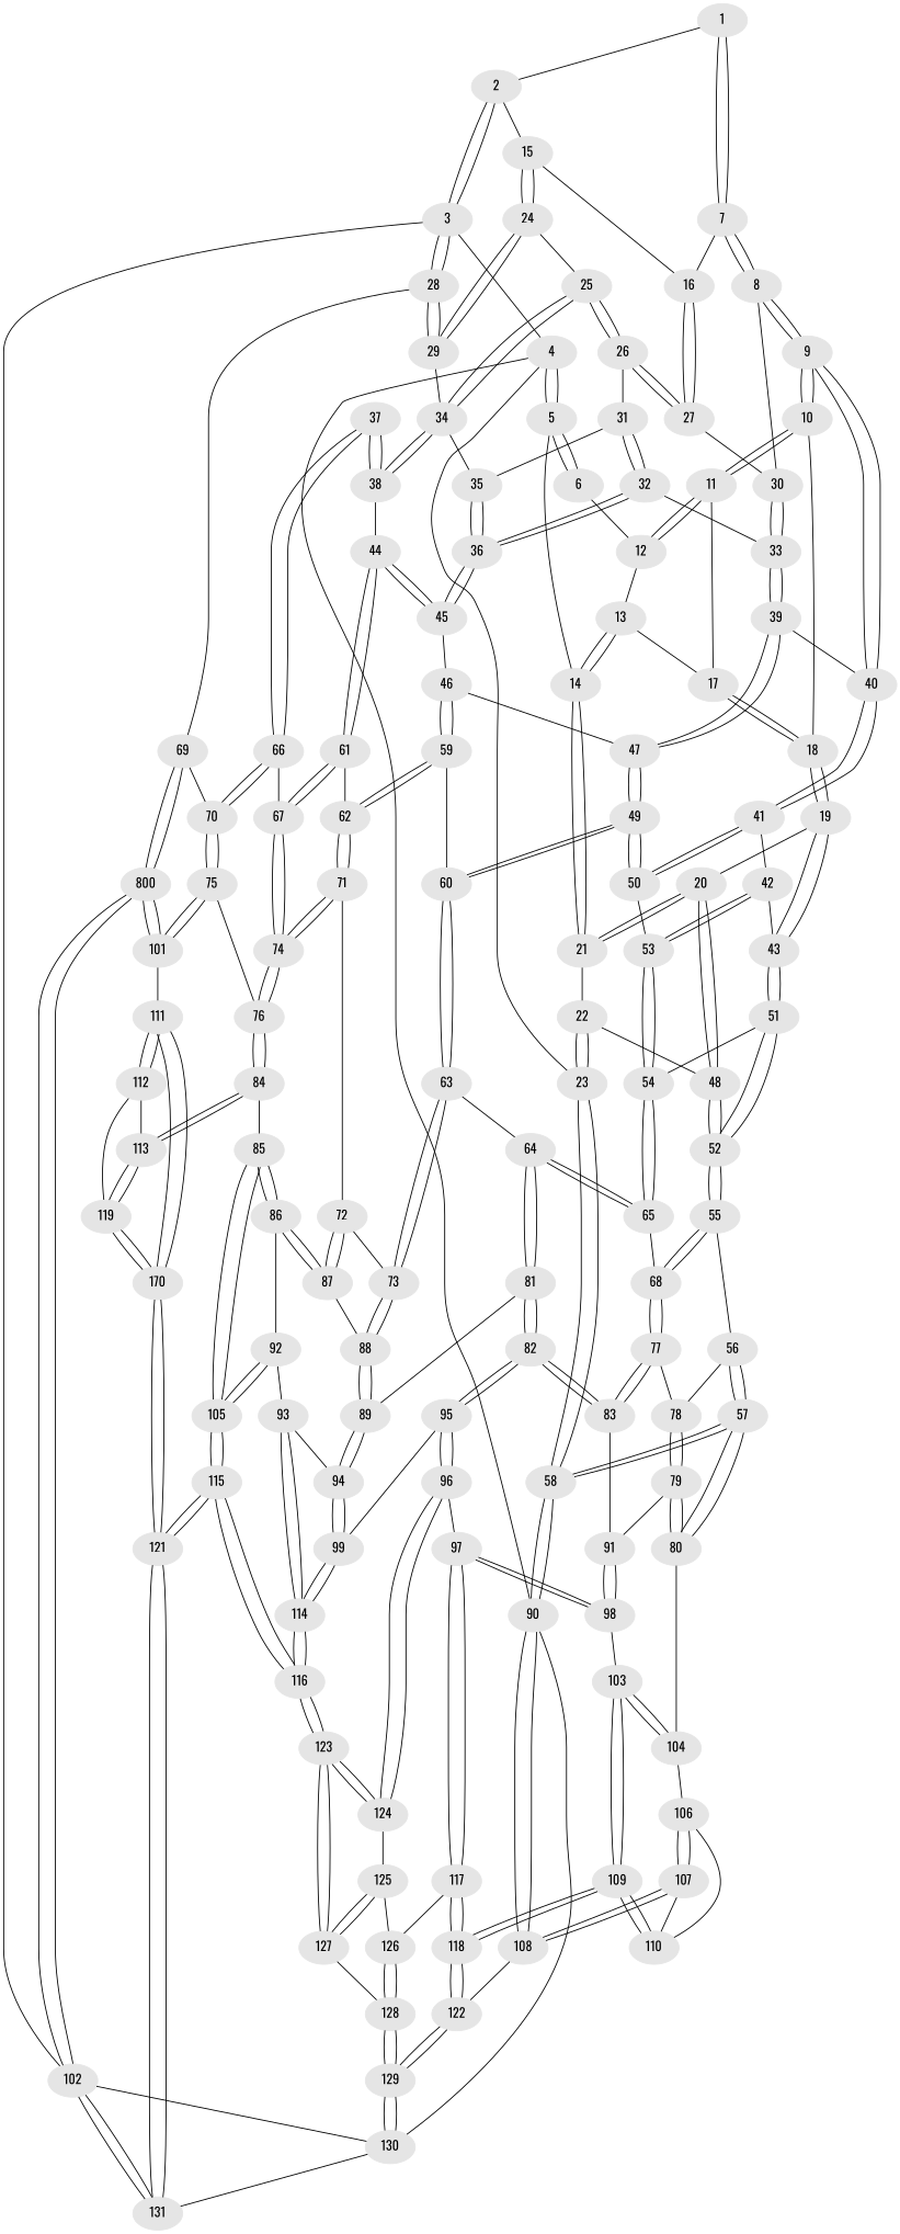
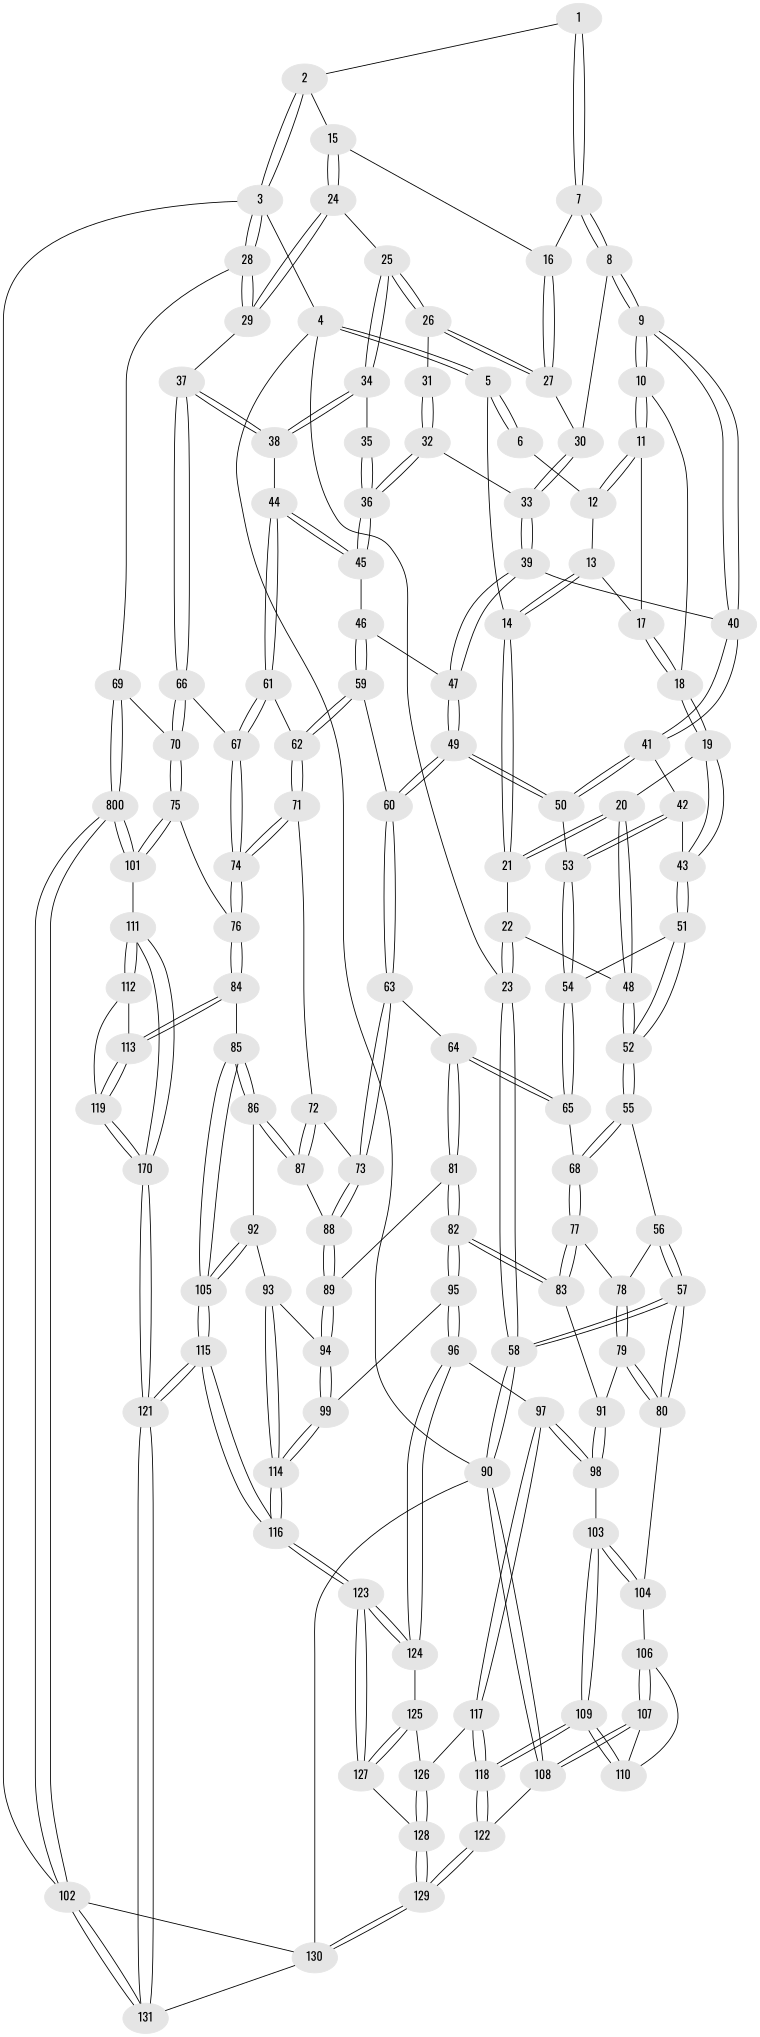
  graph {
    fontname=Oswald
    node [color=gray90 fontname=Oswald style=filled]
    edge [fontname=Oswald]
    1
    2
    7
    3
    15
    8
    16
    4
    28
    102
    24
    5
    23
    90
    29
    69
    130
    131
    6
    14
    58
    108
    12
    21
    13
    9
    30
    27
    10
    40
    33
    11
    18
    41
    17
    19
    22
    25
    20
    43
    48
    51
    52
    26
    34
    37
    31
    35
    38
    32
    70
    n52 [label=800]
    66
    39
    36
    45
    47
    44
    46
    67
    61
    49
    42
    50
    53
    54
    62
    59
    60
    55
    63
    65
    56
    68
    57
    78
    77
    80
    79
    104
    71
    64
    73
    74
    72
    81
    88
    82
    89
    75
    76
    83
    101
    87
    84
    111
    85
    113
    91
    98
    106
    95
    94
    99
    96
    86
    105
    119
    92
    115
    93
    122
    103
    114
    116
    97
    124
    117
    125
    118
    126
    109
    112
    n124 [label=170]
    110
    107
    121
    129
    123
    127
    128
    1 -- 2
    1 -- 7
    1 -- 7
    2 -- 3
    2 -- 3
    2 -- 15
    7 -- 8
    7 -- 8
    7 -- 16
    3 -- 4
    3 -- 28
    3 -- 28
    3 -- 102
    15 -- 16
    15 -- 24
    15 -- 24
    8 -- 9
    8 -- 9
    8 -- 30
    16 -- 27
    16 -- 27
    4 -- 5
    4 -- 5
    4 -- 23
    4 -- 90
    28 -- 29
    28 -- 29
    28 -- 69
    102 -- 130
    102 -- 131
    102 -- 131
    24 -- 29
    24 -- 29
    24 -- 25
    5 -- 6
    5 -- 6
    5 -- 14
    23 -- 58
    23 -- 58
    90 -- 130
    90 -- 108
    90 -- 108
-   29 -- 34
+   29 -- 37
    69 -- 70
    69 -- n52
    69 -- n52
    130 -- 131
    6 -- 12
    14 -- 21
    14 -- 21
    58 -- 90
    58 -- 90
    108 -- 122
    12 -- 13
    21 -- 22
    13 -- 14
    13 -- 14
    13 -- 17
    9 -- 10
    9 -- 10
    9 -- 40
    9 -- 40
    30 -- 33
    30 -- 33
    27 -- 30
    10 -- 11
    10 -- 11
    10 -- 18
    40 -- 41
    40 -- 41
    33 -- 39
    33 -- 39
    11 -- 12
    11 -- 12
    11 -- 17
    18 -- 19
    18 -- 19
    41 -- 42
    41 -- 50
    41 -- 50
    17 -- 18
    17 -- 18
    19 -- 20
    19 -- 43
    19 -- 43
    22 -- 23
    22 -- 23
    22 -- 48
    25 -- 26
    25 -- 26
    25 -- 34
    25 -- 34
    20 -- 21
    20 -- 21
    20 -- 48
    20 -- 48
    43 -- 51
    43 -- 51
    48 -- 52
    48 -- 52
    51 -- 52
    51 -- 52
    51 -- 54
    52 -- 55
    52 -- 55
    26 -- 27
    26 -- 27
    26 -- 31
    34 -- 35
    34 -- 38
    34 -- 38
    37 -- 38
    37 -- 38
    37 -- 66
    37 -- 66
-   31 -- 35
    31 -- 32
    31 -- 32
    35 -- 36
    35 -- 36
    38 -- 44
    32 -- 33
    32 -- 36
    32 -- 36
    70 -- 75
    70 -- 75
    n52 -- 102
    n52 -- 102
    n52 -- 101
    n52 -- 101
    66 -- 70
    66 -- 70
    66 -- 67
    39 -- 40
    39 -- 47
    39 -- 47
    36 -- 45
    36 -- 45
    45 -- 46
    47 -- 49
    47 -- 49
    44 -- 45
    44 -- 45
    44 -- 61
    44 -- 61
    46 -- 47
    46 -- 59
    46 -- 59
    67 -- 74
    67 -- 74
    61 -- 67
    61 -- 67
    61 -- 62
    49 -- 50
    49 -- 50
    49 -- 60
    49 -- 60
    42 -- 43
    42 -- 53
    42 -- 53
    50 -- 53
    53 -- 54
    53 -- 54
    54 -- 65
    54 -- 65
    62 -- 71
    62 -- 71
    59 -- 62
    59 -- 62
    59 -- 60
    60 -- 63
    60 -- 63
    55 -- 56
    55 -- 68
    55 -- 68
    63 -- 64
    63 -- 73
    63 -- 73
    65 -- 68
    56 -- 57
    56 -- 57
    56 -- 78
    68 -- 77
    68 -- 77
    57 -- 58
    57 -- 58
    57 -- 80
    57 -- 80
    78 -- 79
    78 -- 79
    77 -- 78
    77 -- 83
    77 -- 83
    80 -- 104
    79 -- 80
    79 -- 80
    79 -- 91
    104 -- 106
    71 -- 74
    71 -- 74
    71 -- 72
    64 -- 65
    64 -- 65
    64 -- 81
    64 -- 81
    73 -- 88
    73 -- 88
    74 -- 76
    74 -- 76
    72 -- 73
    72 -- 87
    72 -- 87
    81 -- 82
    81 -- 82
    81 -- 89
    88 -- 89
    88 -- 89
    82 -- 83
    82 -- 83
    82 -- 95
    82 -- 95
    89 -- 94
    89 -- 94
    75 -- 76
    75 -- 101
    75 -- 101
    76 -- 84
    76 -- 84
    83 -- 91
    101 -- 111
    87 -- 88
    84 -- 85
    84 -- 113
    84 -- 113
    111 -- 112
    111 -- 112
    111 -- n124
    111 -- n124
    85 -- 86
    85 -- 86
    85 -- 105
    85 -- 105
    113 -- 119
    113 -- 119
    91 -- 98
    91 -- 98
    98 -- 103
    106 -- 110
    106 -- 107
    106 -- 107
    95 -- 99
    95 -- 96
    95 -- 96
    94 -- 99
    94 -- 99
    99 -- 114
    99 -- 114
    96 -- 97
    96 -- 124
    96 -- 124
    86 -- 87
    86 -- 87
    86 -- 92
    105 -- 115
    105 -- 115
    119 -- n124
    119 -- n124
    92 -- 105
    92 -- 105
    92 -- 93
    115 -- 116
    115 -- 116
    115 -- 121
    115 -- 121
    93 -- 94
    93 -- 114
    93 -- 114
    122 -- 129
    122 -- 129
    103 -- 104
    103 -- 104
    103 -- 109
    103 -- 109
    114 -- 116
    114 -- 116
    116 -- 123
    116 -- 123
    97 -- 98
    97 -- 98
    97 -- 117
    97 -- 117
    124 -- 125
    117 -- 118
    117 -- 118
    117 -- 126
    125 -- 126
    125 -- 127
    125 -- 127
    118 -- 122
    118 -- 122
    126 -- 128
    126 -- 128
    109 -- 118
    109 -- 118
    109 -- 110
    109 -- 110
    112 -- 113
    112 -- 119
    n124 -- 121
    n124 -- 121
    107 -- 108
    107 -- 108
    107 -- 110
    121 -- 131
    121 -- 131
    129 -- 130
    129 -- 130
    123 -- 124
    123 -- 124
    123 -- 127
    123 -- 127
    127 -- 128
    128 -- 129
    128 -- 129
  }
